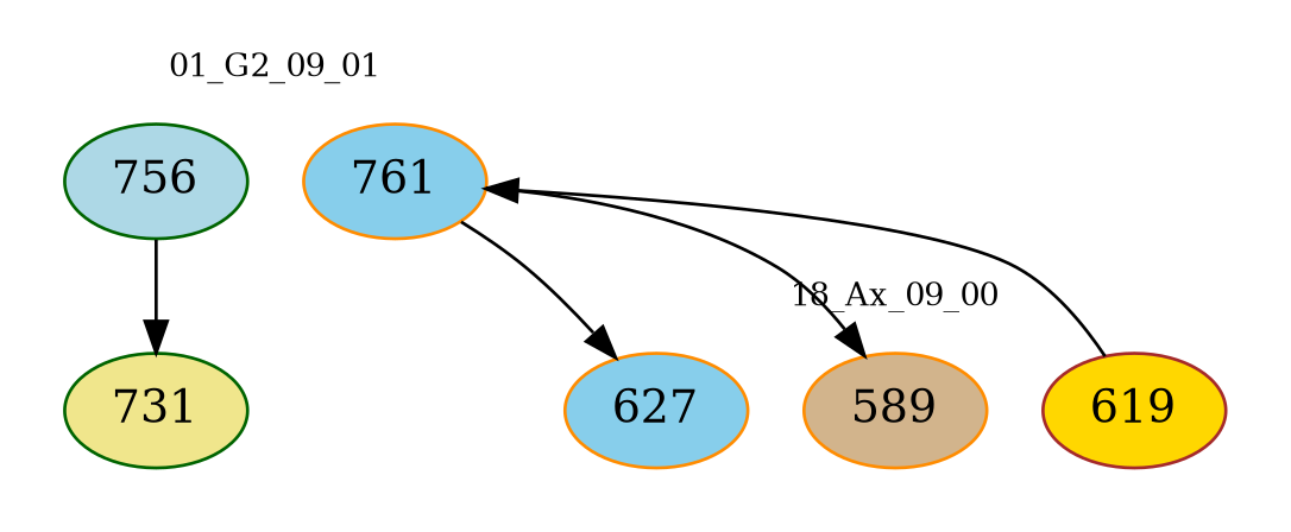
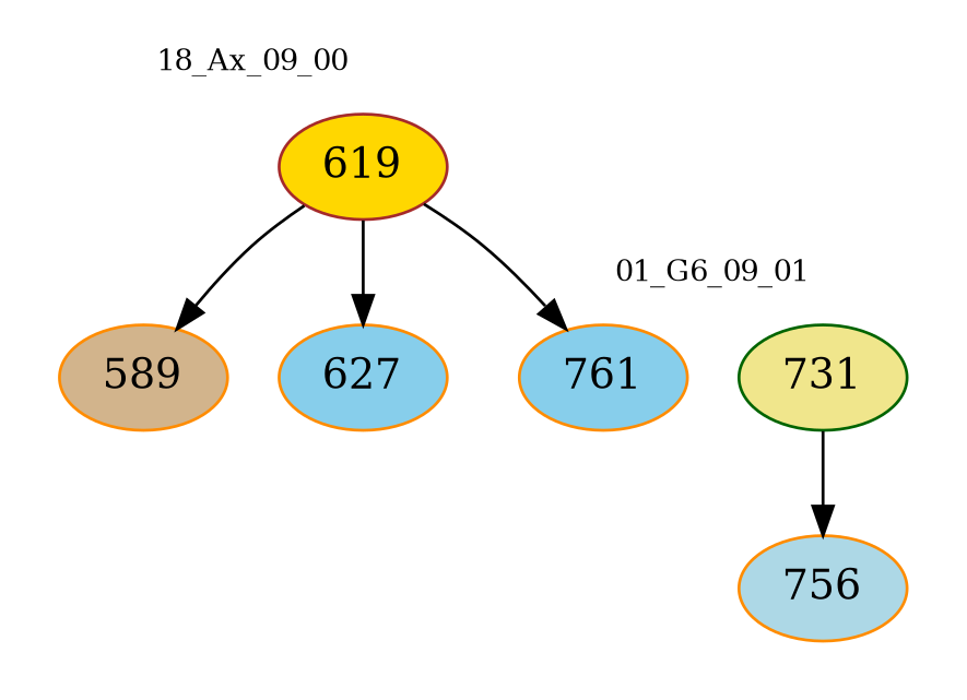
  digraph {
    node [color=darkorange fillcolor=skyblue style=filled]
    edge [color=black]
    n1 [color=brown fillcolor=gold label=619]
    n2 [fillcolor=tan label=589]
    n3 [label=627]
-   n4 [color=darkgreen fillcolor=lightblue label=756]
+   n4 [fillcolor=lightblue label=756]
    n5 [color=darkgreen fillcolor=khaki label=731]
    n6 [label=761]
    subgraph cluster_1 {
      color=white
      fontsize=10
      label="18_Ax_09_00"
      n1
      n2
      n3
    }
    subgraph cluster_2 {
      color=white
      fontsize=10
-     label="01_G2_09_01"
+     label="01_G6_09_01"
      n4
      n5
      n6
    }
-   n6 -> n2
-   n6 -> n3
+   n1 -> n2
+   n1 -> n3
    n1 -> n6
-   n4 -> n5
+   n5 -> n4
  }
